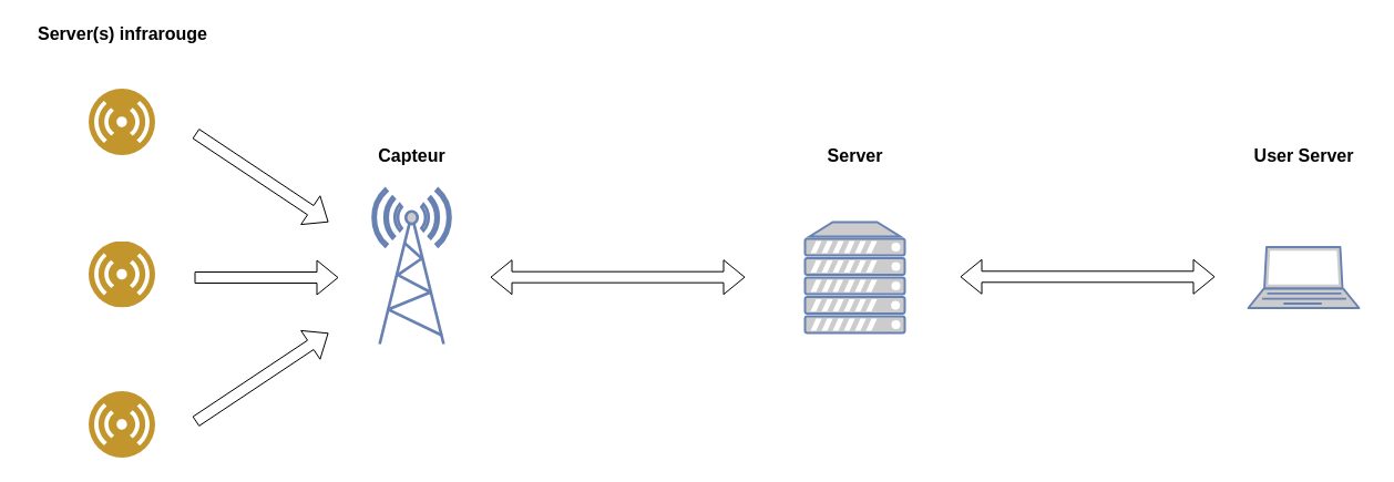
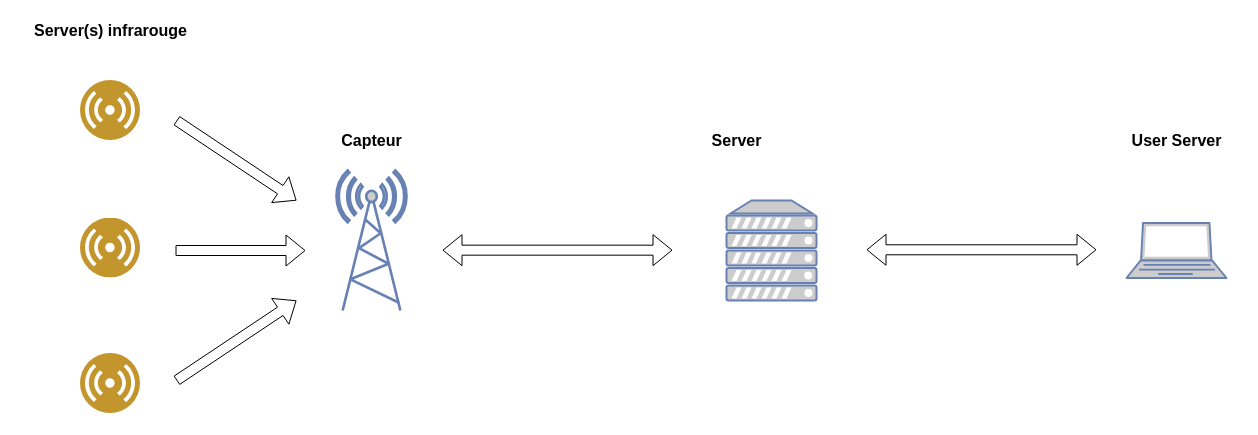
  <mxCell id="0" />
  <mxCell id="1" parent="0" />
  <mxCell id="2" value="" style="fontColor=#0066CC;verticalAlign=top;verticalLabelPosition=bottom;labelPosition=center;align=center;html=1;outlineConnect=0;fillColor=#CCCCCC;strokeColor=#6881B3;gradientColor=none;gradientDirection=north;strokeWidth=2;shape=mxgraph.networks.laptop;" parent="1" vertex="1"><mxGeometry x="1126" y="222.5" width="100" height="55" as="geometry" /></mxCell>
  <mxCell id="3" style="edgeStyle=orthogonalEdgeStyle;shape=flexArrow;rounded=0;orthogonalLoop=1;jettySize=auto;html=1;exitX=1;exitY=0.5;exitDx=0;exitDy=0;fontSize=16;" parent="1" edge="1"><mxGeometry relative="1" as="geometry"><mxPoint x="305" y="250" as="targetPoint" /><mxPoint x="175" y="250" as="sourcePoint" /></mxGeometry></mxCell>
  <mxCell id="4" value="" style="aspect=fixed;perimeter=ellipsePerimeter;html=1;align=center;shadow=0;dashed=0;fontColor=#4277BB;labelBackgroundColor=#ffffff;fontSize=12;spacingTop=3;image;image=img/lib/ibm/users/sensor.svg;" parent="1" vertex="1"><mxGeometry x="80" y="217.5" width="60" height="60" as="geometry" /></mxCell>
  <mxCell id="5" value="&lt;font style=&quot;font-size: 16px&quot;&gt;&lt;b&gt;Server(s) infrarouge&lt;/b&gt;&lt;/font&gt;" style="text;html=1;align=center;verticalAlign=middle;resizable=0;points=[];autosize=1;strokeColor=none;fillColor=none;" parent="1" vertex="1"><mxGeometry x="20" y="20" width="180" height="20" as="geometry" /></mxCell>
  <mxCell id="6" value="" style="fontColor=#0066CC;verticalAlign=top;verticalLabelPosition=bottom;labelPosition=center;align=center;html=1;outlineConnect=0;fillColor=#CCCCCC;strokeColor=#6881B3;gradientColor=none;gradientDirection=north;strokeWidth=2;shape=mxgraph.networks.radio_tower;fontSize=16;" parent="1" vertex="1"><mxGeometry x="336" y="170" width="70" height="140" as="geometry" /></mxCell>
  <mxCell id="7" value="&lt;b&gt;Capteur&lt;/b&gt;" style="text;html=1;align=center;verticalAlign=middle;resizable=0;points=[];autosize=1;strokeColor=none;fillColor=none;fontSize=16;" parent="1" vertex="1"><mxGeometry x="331" y="130" width="80" height="20" as="geometry" /></mxCell>
  <mxCell id="8" value="" style="shape=flexArrow;endArrow=classic;startArrow=classic;html=1;rounded=0;fontSize=16;" parent="1" edge="1"><mxGeometry width="100" height="100" relative="1" as="geometry"><mxPoint x="442" y="249.67" as="sourcePoint" /><mxPoint x="672" y="249.67" as="targetPoint" /></mxGeometry></mxCell>
  <mxCell id="9" value="" style="fontColor=#0066CC;verticalAlign=top;verticalLabelPosition=bottom;labelPosition=center;align=center;html=1;outlineConnect=0;fillColor=#CCCCCC;strokeColor=#6881B3;gradientColor=none;gradientDirection=north;strokeWidth=2;shape=mxgraph.networks.server;fontSize=16;" parent="1" vertex="1"><mxGeometry x="726" y="200" width="90" height="100" as="geometry" /></mxCell>
  <mxCell id="10" value="" style="shape=flexArrow;endArrow=classic;startArrow=classic;html=1;rounded=0;fontSize=16;" parent="1" edge="1"><mxGeometry width="100" height="100" relative="1" as="geometry"><mxPoint x="866" y="249.29" as="sourcePoint" /><mxPoint x="1096" y="249.29" as="targetPoint" /></mxGeometry></mxCell>
- <mxCell id="11" value="&lt;b&gt;Server&lt;/b&gt;" style="text;html=1;align=center;verticalAlign=middle;resizable=0;points=[];autosize=1;strokeColor=none;fillColor=none;fontSize=16;" parent="1" vertex="1"><mxGeometry x="736" y="130" width="70" height="20" as="geometry" /></mxCell>
+ <mxCell id="11" value="&lt;b&gt;Server&lt;/b&gt;" style="text;html=1;align=center;verticalAlign=middle;resizable=0;points=[];autosize=1;strokeColor=none;fillColor=none;fontSize=16;" parent="1" vertex="1"><mxGeometry x="701" y="130" width="70" height="20" as="geometry" /></mxCell>
  <mxCell id="12" value="&lt;b&gt;User Server&lt;/b&gt;" style="text;html=1;align=center;verticalAlign=middle;resizable=0;points=[];autosize=1;strokeColor=none;fillColor=none;fontSize=16;" parent="1" vertex="1"><mxGeometry x="1116" y="130" width="120" height="20" as="geometry" /></mxCell>
  <mxCell id="13" value="" style="aspect=fixed;perimeter=ellipsePerimeter;html=1;align=center;shadow=0;dashed=0;fontColor=#4277BB;labelBackgroundColor=#ffffff;fontSize=12;spacingTop=3;image;image=img/lib/ibm/users/sensor.svg;" parent="1" vertex="1"><mxGeometry x="80" y="353" width="60" height="60" as="geometry" /></mxCell>
  <mxCell id="14" value="" style="aspect=fixed;perimeter=ellipsePerimeter;html=1;align=center;shadow=0;dashed=0;fontColor=#4277BB;labelBackgroundColor=#ffffff;fontSize=12;spacingTop=3;image;image=img/lib/ibm/users/sensor.svg;" parent="1" vertex="1"><mxGeometry x="80" y="80" width="60" height="60" as="geometry" /></mxCell>
  <mxCell id="15" value="" style="shape=flexArrow;endArrow=classic;html=1;rounded=0;fontSize=16;" parent="1" edge="1"><mxGeometry width="50" height="50" relative="1" as="geometry"><mxPoint x="176" y="120" as="sourcePoint" /><mxPoint x="296" y="200" as="targetPoint" /></mxGeometry></mxCell>
  <mxCell id="16" value="" style="shape=flexArrow;endArrow=classic;html=1;rounded=0;fontSize=16;" parent="1" edge="1"><mxGeometry width="50" height="50" relative="1" as="geometry"><mxPoint x="176" y="380" as="sourcePoint" /><mxPoint x="296" y="300" as="targetPoint" /></mxGeometry></mxCell>
